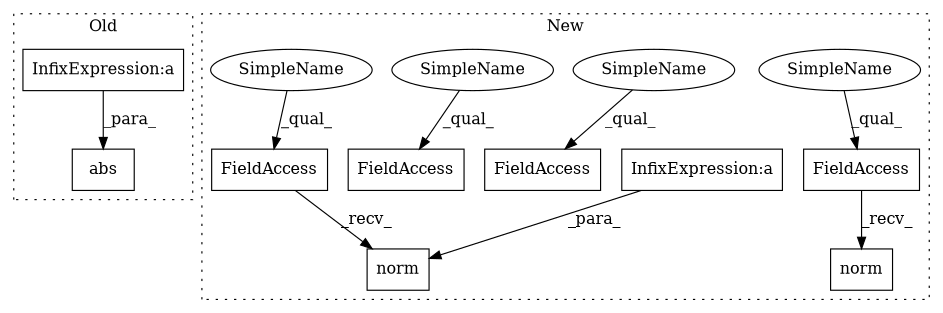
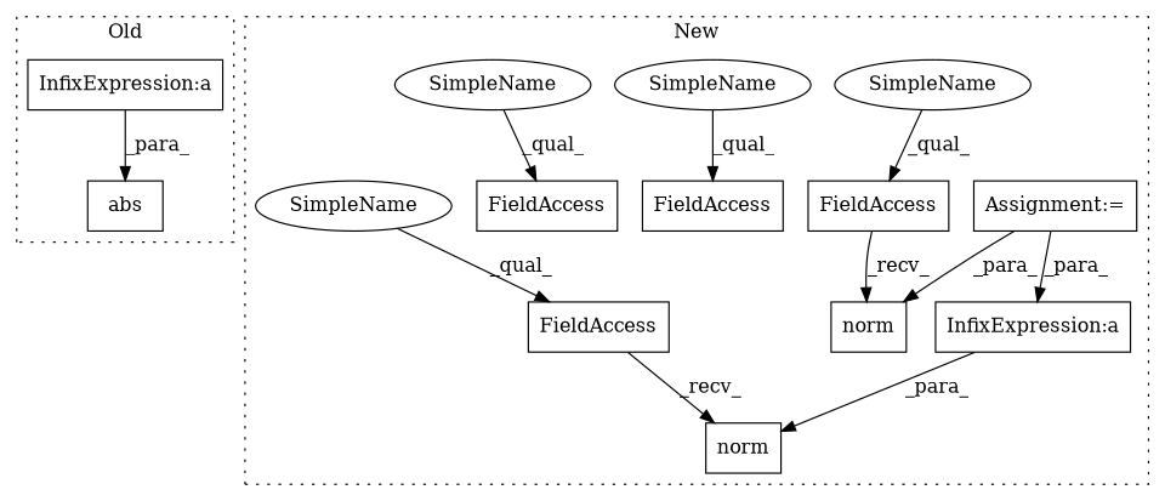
  digraph {
    node [a=22 l=5 s=5790 shape=box]
    n1 [a=32 l="4,1" label=abs s="5700,5763"]
    n2 [a=27 l=3 label="InfixExpression:a" s=5732]
    n3 [a=32 l="5,1" label=norm s="5803,5853"]
    n4 [l=12 label=FieldAccess]
    n5 [l=12 label=FieldAccess s=5476]
    n6 [a=32 l="5,1" label=norm s="5489,5544"]
    n7 [a=27 l=3 label="InfixExpression:a" s=5763]
    n8 [l=13 label=FieldAccess s=5749]
    n9 [l=13 label=FieldAccess s=5434]
+   n10 [a=7 l=1 label="Assignment:=" s=5211]
    n11 [a=42 label=SimpleName s=5476 shape=ellipse]
    n12 [a=42 label=SimpleName s=5749 shape=ellipse]
    n13 [a=42 label=SimpleName s=5434 shape=ellipse]
    n14 [a=42 label=SimpleName shape=ellipse]
    subgraph cluster_1 {
      label=Old
      style=dotted
      n1
      n2
    }
    subgraph cluster_2 {
      label=New
      style=dotted
      n3
      n4
      n5
      n6
      n7
      n8
      n9
+     n10
      n11
      n12
      n13
      n14
    }
    n2 -> n1 [label=_para_]
    n4 -> n3 [label=_recv_]
    n5 -> n6 [label=_recv_]
    n7 -> n3 [label=_para_]
+   n10 -> n6 [label=_para_]
+   n10 -> n7 [label=_para_]
    n11 -> n5 [label=_qual_]
    n12 -> n8 [label=_qual_]
    n13 -> n9 [label=_qual_]
    n14 -> n4 [label=_qual_]
  }
